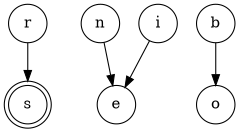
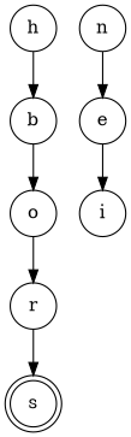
  digraph {
    node [color=black shape=circle]
    s [shape=doublecircle]
    n
    e
    i
+   h
    b
    o
    r
    n -> e
-   i -> e
+   e -> i
+   h -> b
    b -> o
+   o -> r
    r -> s
  }
